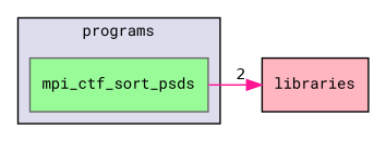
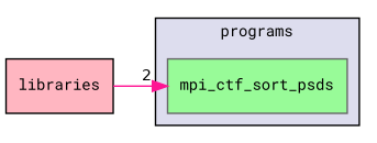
  digraph {
    compound=true
    rankdir=LR
    fontname="Roboto Mono"
    node [fontname="Roboto Mono" fontsize=10 shape=box style=filled]
    n1 [fillcolor=palegreen label=mpi_ctf_sort_psds pencolor=black color=gray40]
    n2 [color=black fillcolor=lightpink label=libraries]
    subgraph cluster_1 {
      bgcolor="#ddddee"
      fontsize=10
      label=programs
      pencolor=black
      n1
    }
-   n1 -> n2 [headlabel=2 labeldistance=1.5 labelfontname=Helvetica labelfontsize=10 color=deeppink style=solid fontname="Roboto Mono"]
+   n2 -> n1 [headlabel=2 labeldistance=1.5 labelfontname=Helvetica labelfontsize=10 color=deeppink style=solid fontname="Roboto Mono"]
  }
